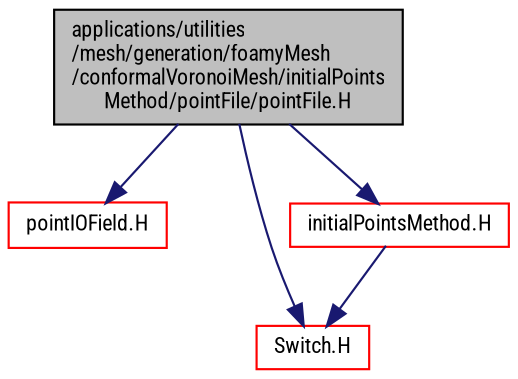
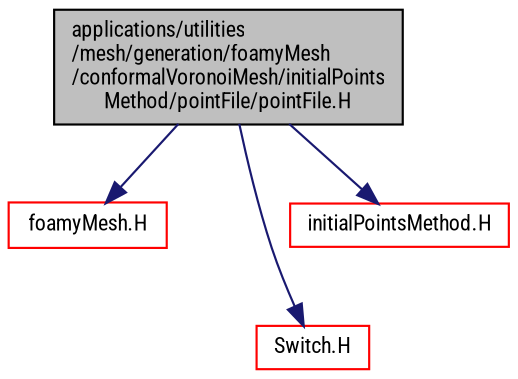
  digraph {
    fontname="Roboto Condensed"
    node [color=red fontname="Roboto Condensed" fontsize=10 shape=record]
    edge [color=midnightblue fontname="Roboto Condensed" fontsize=10 labelfontname=Helvetica labelfontsize=10 style=solid]
    n1 [color=black fillcolor=grey75 fontcolor=black height=0.2 label="applications/utilities\l/mesh/generation/foamyMesh\l/conformalVoronoiMesh/initialPoints\lMethod/pointFile/pointFile.H" style=filled width=0.4]
-   n2 [height=0.2 label="pointIOField.H" width=0.4]
+   n2 [height=0.2 label="foamyMesh.H" width=0.4]
    n3 [height=0.2 label="Switch.H" width=0.4]
    n4 [height=0.2 label="initialPointsMethod.H" width=0.4]
    n1 -> n2
    n1 -> n3
    n1 -> n4
-   n4 -> n3
  }
